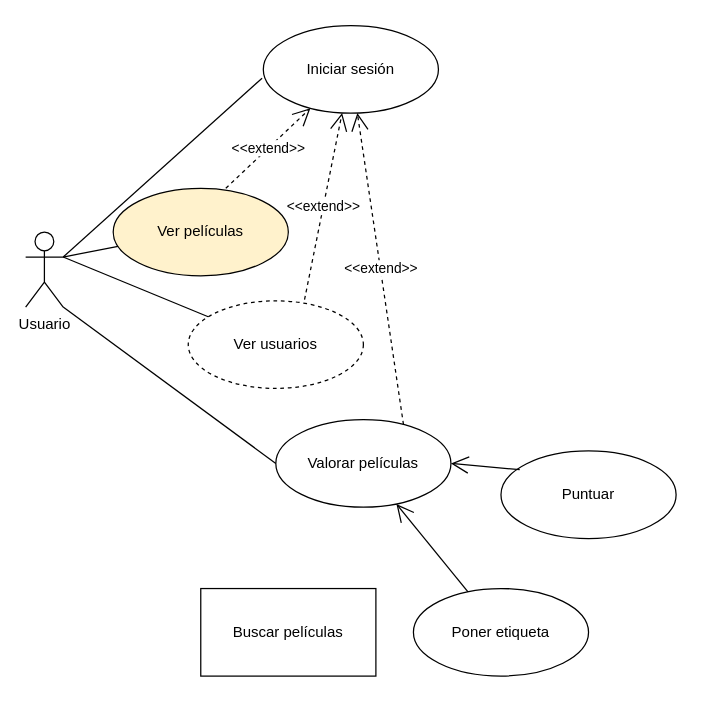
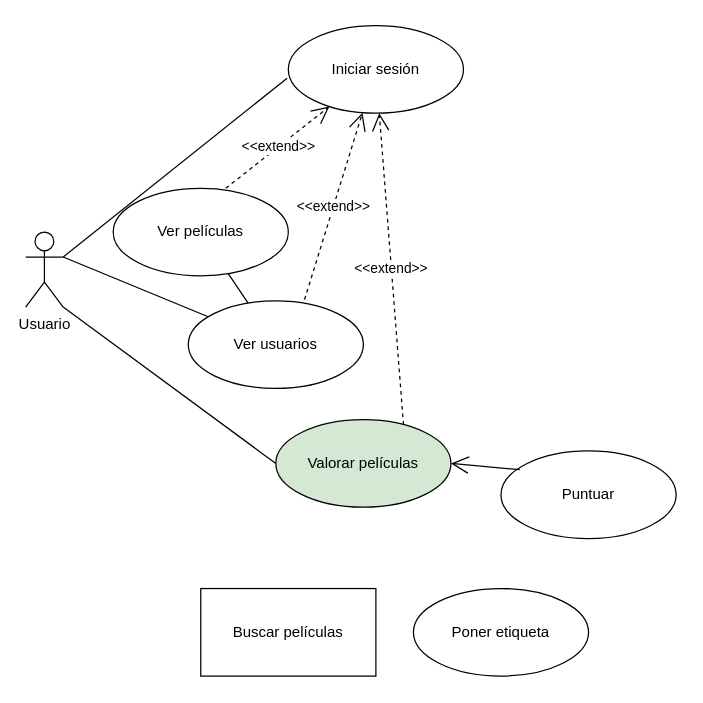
  <mxCell id="0" />
  <mxCell id="1" parent="0" />
  <mxCell id="2" value="Usuario" style="shape=umlActor;verticalLabelPosition=bottom;labelBackgroundColor=#ffffff;verticalAlign=top;html=1;outlineConnect=0;" vertex="1" parent="1"><mxGeometry x="20" y="185" width="30" height="60" as="geometry" /></mxCell>
- <mxCell id="3" value="Valorar películas" style="ellipse;whiteSpace=wrap;html=1;" vertex="1" parent="1"><mxGeometry x="220" y="335" width="140" height="70" as="geometry" /></mxCell>
- <mxCell id="4" value="Ver usuarios" style="ellipse;whiteSpace=wrap;html=1;dashed=1;" vertex="1" parent="1"><mxGeometry x="150" y="240" width="140" height="70" as="geometry" /></mxCell>
+ <mxCell id="3" value="Valorar películas" style="ellipse;whiteSpace=wrap;html=1;fillColor=#d5e8d4;" vertex="1" parent="1"><mxGeometry x="220" y="335" width="140" height="70" as="geometry" /></mxCell>
+ <mxCell id="4" value="Ver usuarios" style="ellipse;whiteSpace=wrap;html=1;" vertex="1" parent="1"><mxGeometry x="150" y="240" width="140" height="70" as="geometry" /></mxCell>
  <mxCell id="5" value="Buscar películas" style="whiteSpace=wrap;html=1;rounded=0;" vertex="1" parent="1"><mxGeometry x="160" y="470" width="140" height="70" as="geometry" /></mxCell>
- <mxCell id="6" value="Iniciar sesión" style="ellipse;whiteSpace=wrap;html=1;" vertex="1" parent="1"><mxGeometry x="210" y="20" width="140" height="70" as="geometry" /></mxCell>
+ <mxCell id="6" value="Iniciar sesión" style="ellipse;whiteSpace=wrap;html=1;" vertex="1" parent="1"><mxGeometry x="230" y="20" width="140" height="70" as="geometry" /></mxCell>
  <mxCell id="7" value="Puntuar" style="ellipse;whiteSpace=wrap;html=1;" vertex="1" parent="1"><mxGeometry x="400" y="360" width="140" height="70" as="geometry" /></mxCell>
  <mxCell id="8" value="Poner etiqueta" style="ellipse;whiteSpace=wrap;html=1;" vertex="1" parent="1"><mxGeometry x="330" y="470" width="140" height="70" as="geometry" /></mxCell>
- <mxCell id="9" value="Ver películas" style="ellipse;whiteSpace=wrap;html=1;fillColor=#fff2cc;" vertex="1" parent="1"><mxGeometry x="90" y="150" width="140" height="70" as="geometry" /></mxCell>
+ <mxCell id="9" value="Ver películas" style="ellipse;whiteSpace=wrap;html=1;" vertex="1" parent="1"><mxGeometry x="90" y="150" width="140" height="70" as="geometry" /></mxCell>
  <mxCell id="10" value="" style="endArrow=open;endFill=1;endSize=12;html=1;exitX=0.107;exitY=0.214;exitDx=0;exitDy=0;entryX=1;entryY=0.5;entryDx=0;entryDy=0;exitPerimeter=0;" edge="1" parent="1" source="7" target="3"><mxGeometry width="160" relative="1" as="geometry"><mxPoint x="200" y="505" as="sourcePoint" /><mxPoint x="360" y="505" as="targetPoint" /></mxGeometry></mxCell>
- <mxCell id="11" value="" style="endArrow=open;endFill=1;endSize=12;html=1;" edge="1" parent="1" source="8" target="3"><mxGeometry width="160" relative="1" as="geometry"><mxPoint x="50" y="665" as="sourcePoint" /><mxPoint x="210" y="665" as="targetPoint" /></mxGeometry></mxCell>
  <mxCell id="12" value="" style="endArrow=none;html=1;entryX=1;entryY=0.333;entryDx=0;entryDy=0;entryPerimeter=0;exitX=-0.007;exitY=0.6;exitDx=0;exitDy=0;exitPerimeter=0;" edge="1" parent="1" source="6" target="2"><mxGeometry width="50" height="50" relative="1" as="geometry"><mxPoint x="60" y="610" as="sourcePoint" /><mxPoint x="110" y="560" as="targetPoint" /></mxGeometry></mxCell>
- <mxCell id="13" value="" style="endArrow=none;html=1;entryX=1;entryY=0.333;entryDx=0;entryDy=0;entryPerimeter=0;" edge="1" parent="1" source="9" target="2"><mxGeometry width="50" height="50" relative="1" as="geometry"><mxPoint x="50" y="700" as="sourcePoint" /><mxPoint x="100" y="650" as="targetPoint" /></mxGeometry></mxCell>
+ <mxCell id="13" value="" style="endArrow=none;html=1;" edge="1" parent="1" source="9" target="4"><mxGeometry width="50" height="50" relative="1" as="geometry"><mxPoint x="50" y="700" as="sourcePoint" /><mxPoint x="100" y="650" as="targetPoint" /></mxGeometry></mxCell>
  <mxCell id="14" value="" style="endArrow=none;html=1;entryX=1;entryY=0.333;entryDx=0;entryDy=0;entryPerimeter=0;" edge="1" parent="1" source="4" target="2"><mxGeometry width="50" height="50" relative="1" as="geometry"><mxPoint x="244.76" y="242.314" as="sourcePoint" /><mxPoint x="130" y="220" as="targetPoint" /></mxGeometry></mxCell>
  <mxCell id="15" value="" style="endArrow=none;html=1;entryX=1;entryY=1;entryDx=0;entryDy=0;entryPerimeter=0;exitX=0;exitY=0.5;exitDx=0;exitDy=0;" edge="1" parent="1" source="3" target="2"><mxGeometry width="50" height="50" relative="1" as="geometry"><mxPoint x="254.76" y="252.314" as="sourcePoint" /><mxPoint x="140" y="230" as="targetPoint" /></mxGeometry></mxCell>
  <mxCell id="16" value="&amp;lt;&amp;lt;extend&amp;gt;&amp;gt;" style="endArrow=open;endSize=12;dashed=1;html=1;exitX=0.643;exitY=0;exitDx=0;exitDy=0;exitPerimeter=0;" edge="1" parent="1" source="9" target="6"><mxGeometry width="160" relative="1" as="geometry"><mxPoint x="230" y="175" as="sourcePoint" /><mxPoint x="350" y="235" as="targetPoint" /></mxGeometry></mxCell>
  <mxCell id="17" value="&amp;lt;&amp;lt;extend&amp;gt;&amp;gt;" style="endArrow=open;endSize=12;dashed=1;html=1;exitX=0.664;exitY=-0.014;exitDx=0;exitDy=0;exitPerimeter=0;" edge="1" parent="1" source="4" target="6"><mxGeometry width="160" relative="1" as="geometry"><mxPoint x="370" y="125" as="sourcePoint" /><mxPoint x="490" y="185" as="targetPoint" /></mxGeometry></mxCell>
  <mxCell id="18" value="&amp;lt;&amp;lt;extend&amp;gt;&amp;gt;" style="endArrow=open;endSize=12;dashed=1;html=1;exitX=0.729;exitY=0.057;exitDx=0;exitDy=0;exitPerimeter=0;" edge="1" parent="1" source="3" target="6"><mxGeometry width="160" relative="1" as="geometry"><mxPoint x="380" y="135" as="sourcePoint" /><mxPoint x="500" y="195" as="targetPoint" /></mxGeometry></mxCell>
